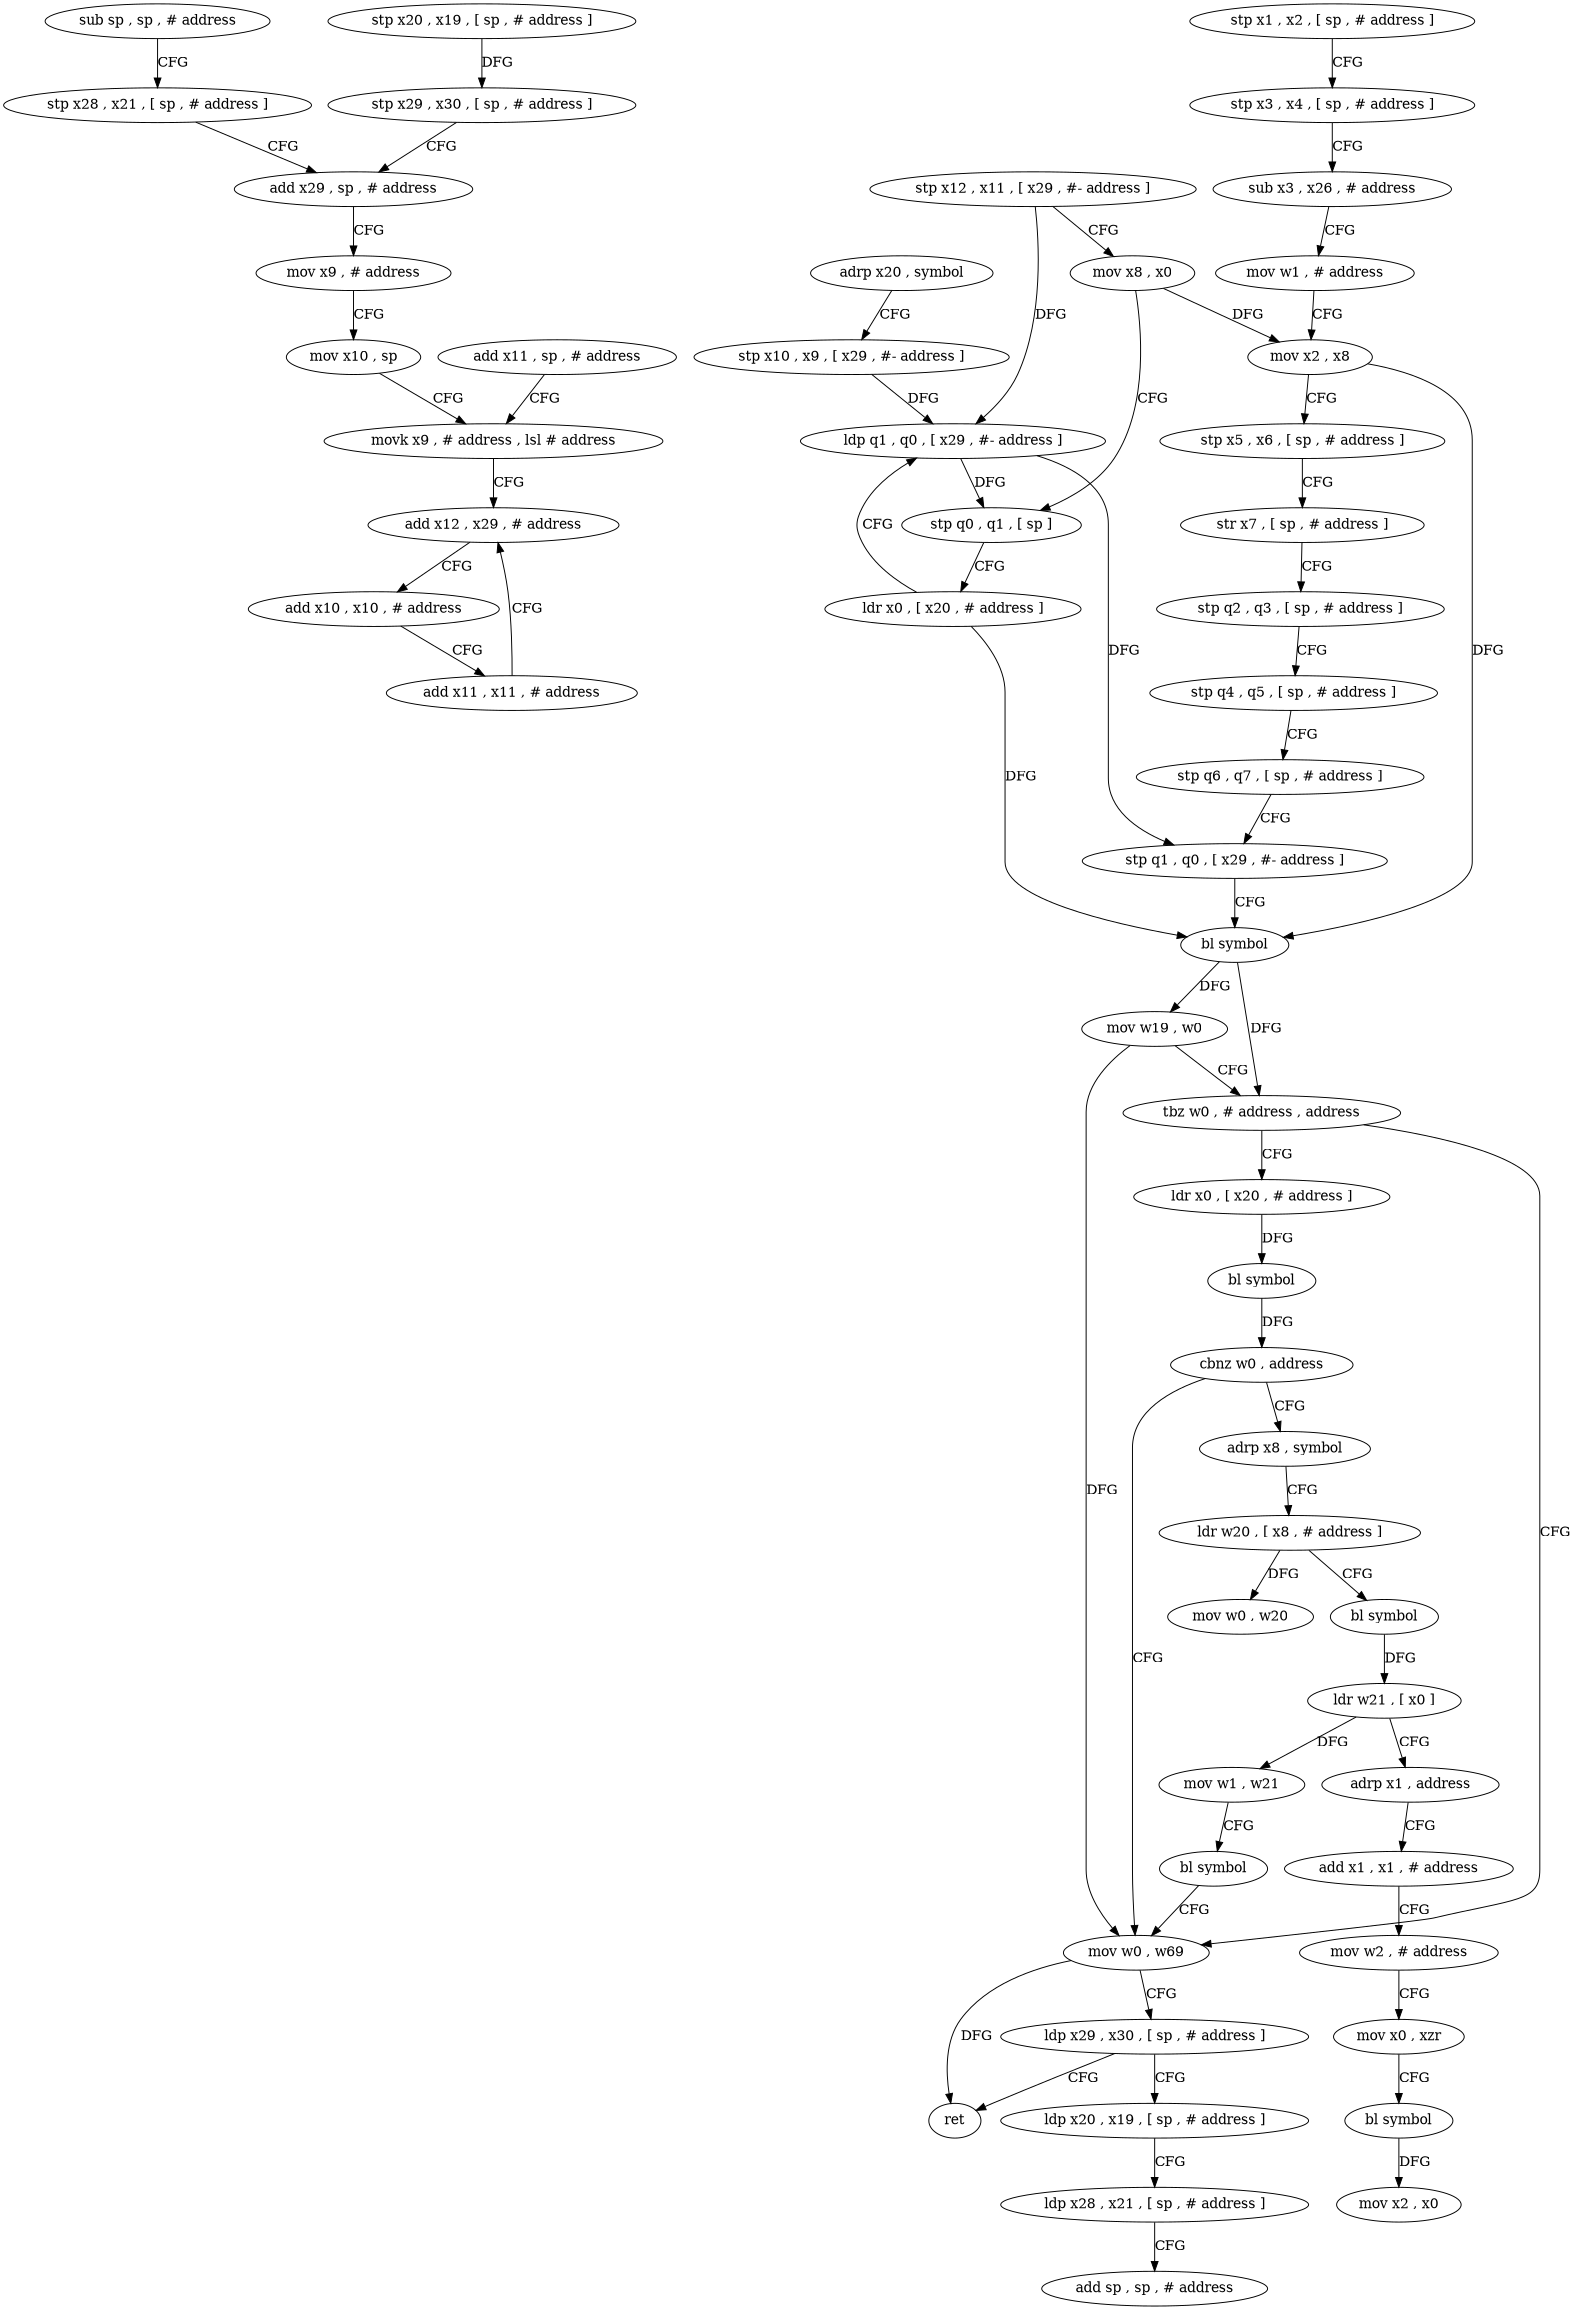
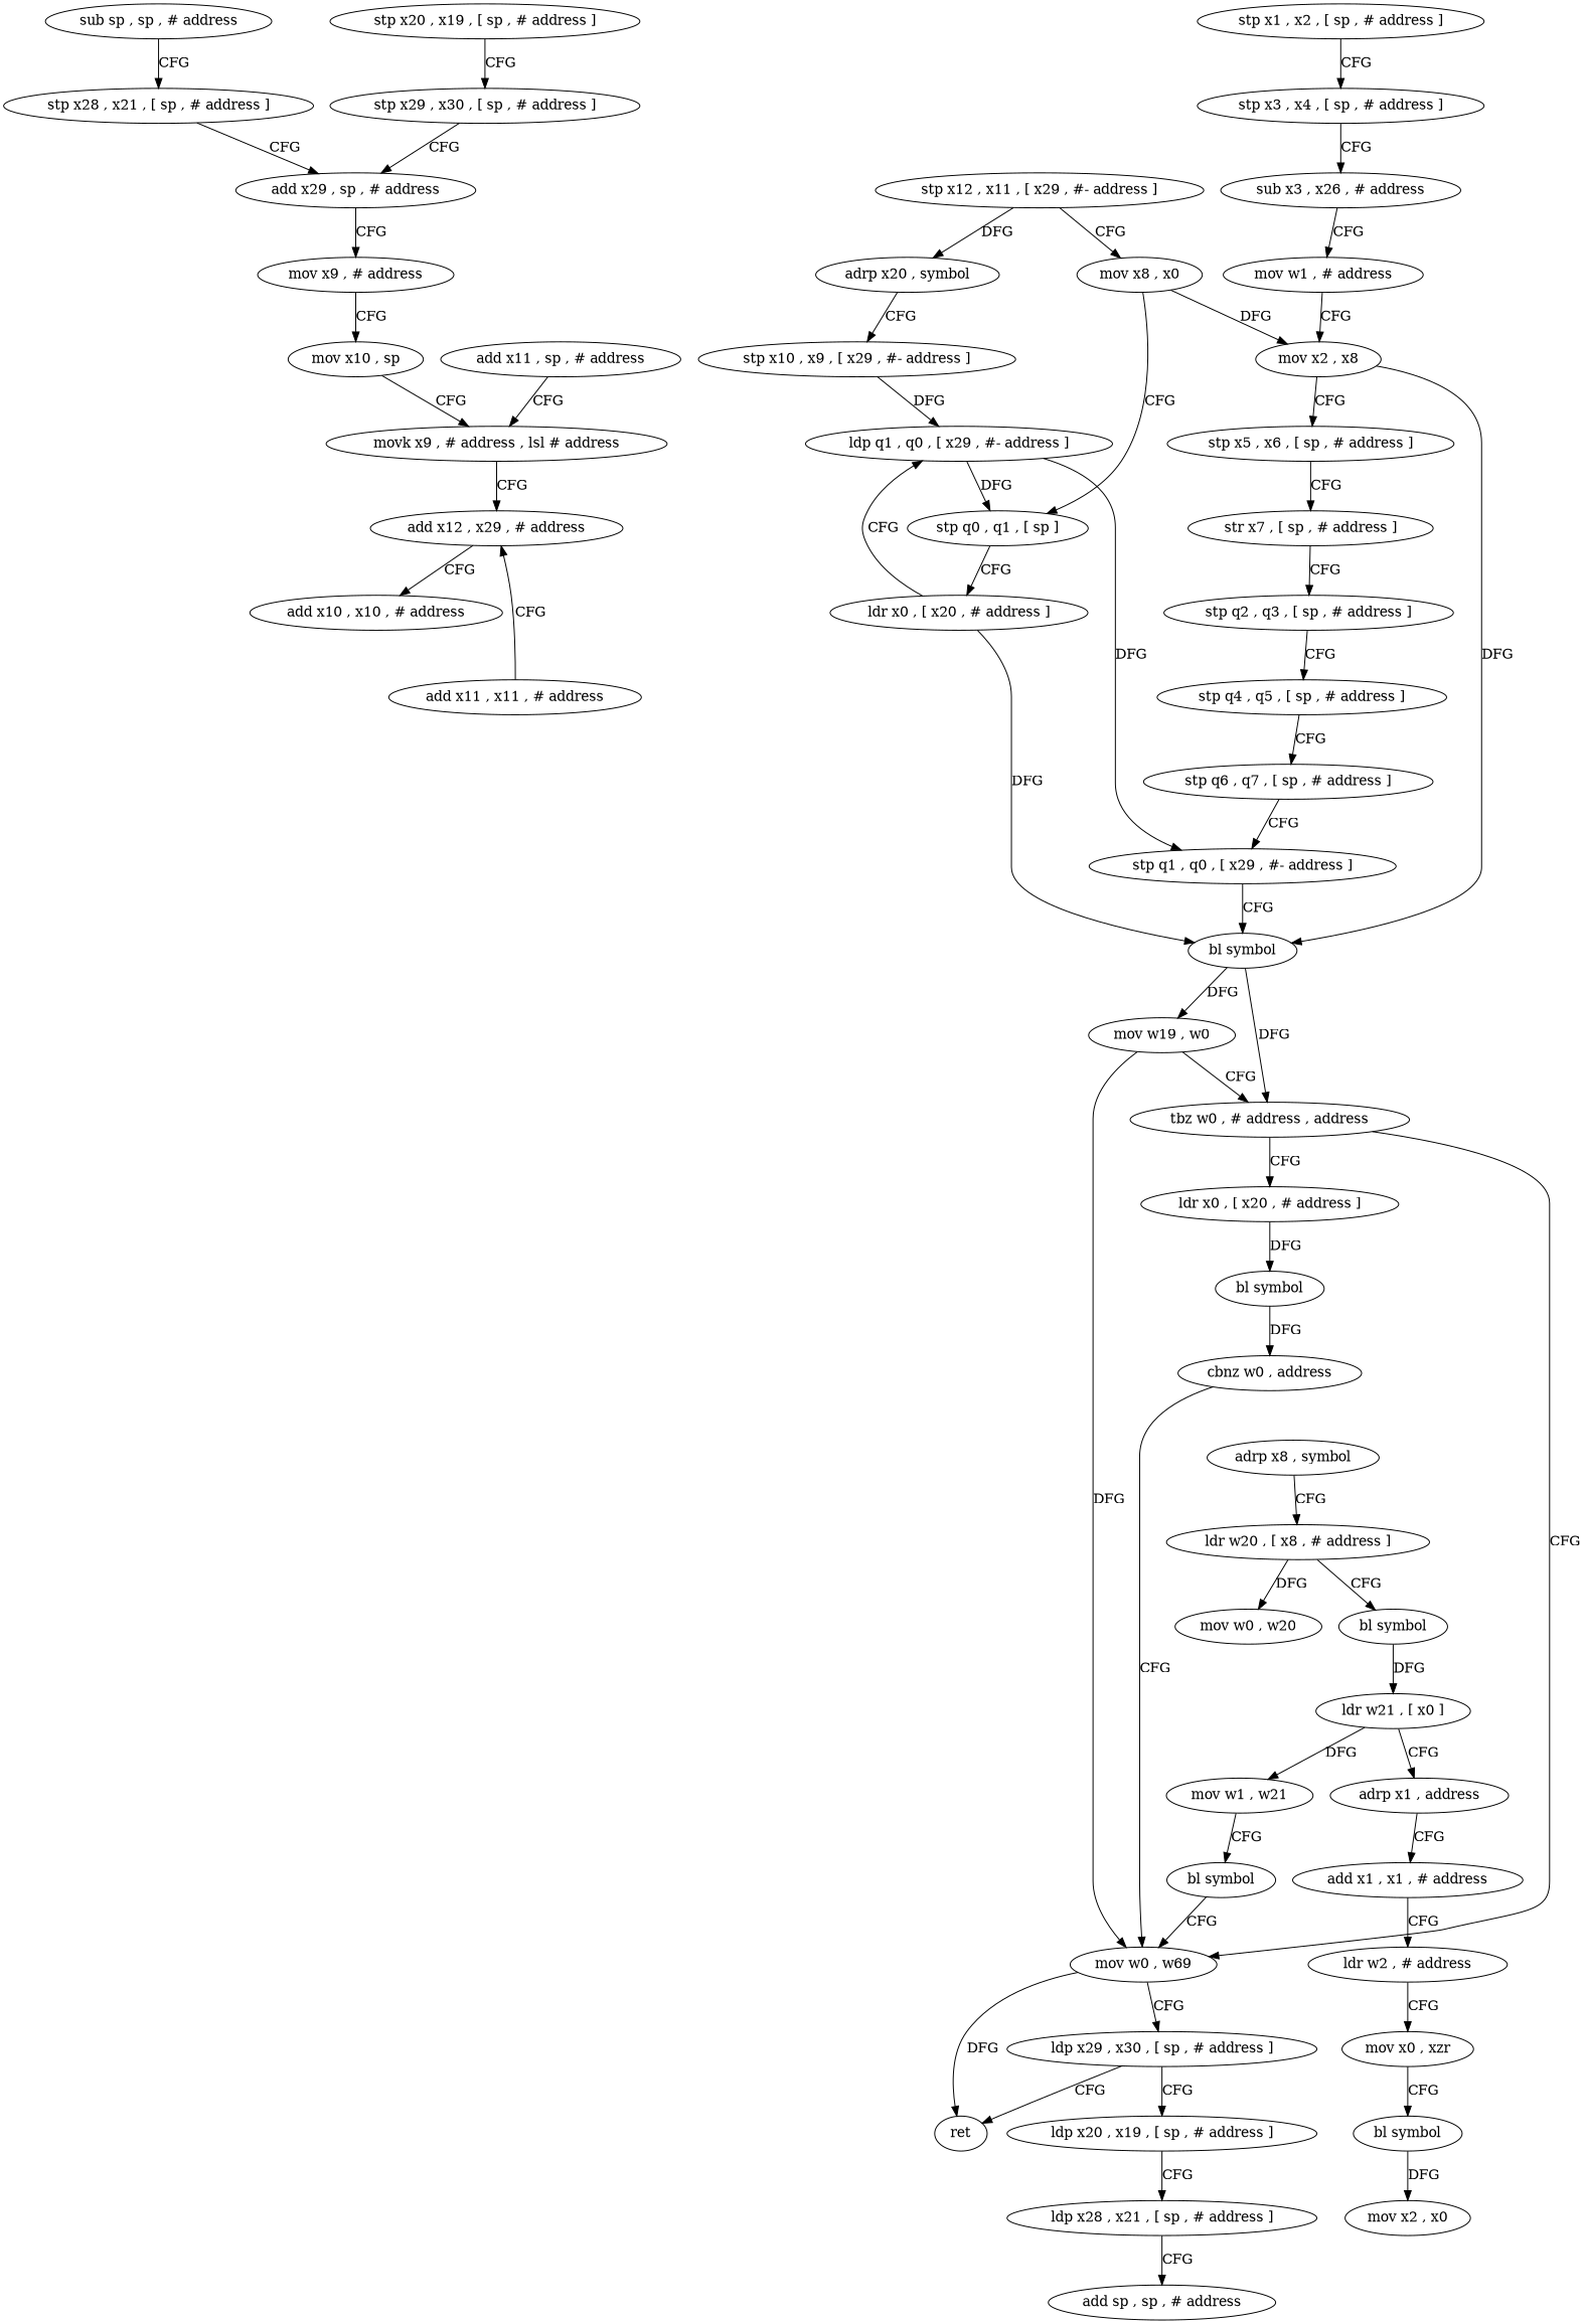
  digraph {
    n1 [label="sub sp , sp , # address"]
    n2 [label="stp x28 , x21 , [ sp , # address ]"]
    n3 [label="add x29 , sp , # address"]
    n4 [label="stp x20 , x19 , [ sp , # address ]"]
    n5 [label="stp x29 , x30 , [ sp , # address ]"]
    n6 [label="mov x9 , # address"]
    n7 [label="mov x10 , sp"]
    n8 [label="movk x9 , # address , lsl # address"]
    n9 [label="add x11 , sp , # address"]
    n10 [label="add x12 , x29 , # address"]
    n11 [label="add x10 , x10 , # address"]
    n12 [label="add x11 , x11 , # address"]
    n13 [label="adrp x20 , symbol"]
    n14 [label="stp x10 , x9 , [ x29 , #- address ]"]
    n15 [label="ldp q1 , q0 , [ x29 , #- address ]"]
    n16 [label="stp x12 , x11 , [ x29 , #- address ]"]
    n17 [label="mov x8 , x0"]
    n18 [label="stp q0 , q1 , [ sp ]"]
    n19 [label="stp q1 , q0 , [ x29 , #- address ]"]
    n20 [label="mov x2 , x8"]
    n21 [label="ldr x0 , [ x20 , # address ]"]
    n22 [label="bl symbol"]
    n23 [label="stp x5 , x6 , [ sp , # address ]"]
    n24 [label="mov w19 , w0"]
    n25 [label="tbz w0 , # address , address"]
    n26 [label="stp x1 , x2 , [ sp , # address ]"]
    n27 [label="stp x3 , x4 , [ sp , # address ]"]
    n28 [label="sub x3 , x26 , # address"]
    n29 [label="mov w1 , # address"]
    n30 [label="str x7 , [ sp , # address ]"]
    n31 [label="stp q2 , q3 , [ sp , # address ]"]
    n32 [label="stp q4 , q5 , [ sp , # address ]"]
    n33 [label="stp q6 , q7 , [ sp , # address ]"]
    n34 [label="mov w0 , w69"]
    n35 [label="ldr x0 , [ x20 , # address ]"]
    n36 [label="ldp x29 , x30 , [ sp , # address ]"]
    n37 [label=ret]
    n38 [label="bl symbol"]
    n39 [label="ldp x20 , x19 , [ sp , # address ]"]
    n40 [label="cbnz w0 , address"]
    n41 [label="ldp x28 , x21 , [ sp , # address ]"]
    n42 [label="add sp , sp , # address"]
    n43 [label="adrp x8 , symbol"]
    n44 [label="ldr w20 , [ x8 , # address ]"]
    n45 [label="bl symbol"]
    n46 [label="mov w0 , w20"]
    n47 [label="ldr w21 , [ x0 ]"]
    n48 [label="adrp x1 , address"]
    n49 [label="mov w1 , w21"]
    n50 [label="add x1 , x1 , # address"]
    n51 [label="bl symbol"]
-   n52 [label="mov w2 , # address"]
+   n52 [label="ldr w2 , # address"]
    n53 [label="mov x0 , xzr"]
    n54 [label="bl symbol"]
    n55 [label="mov x2 , x0"]
    n1 -> n2 [label=CFG]
    n2 -> n3 [label=CFG]
    n3 -> n6 [label=CFG]
-   n4 -> n5 [label=DFG]
+   n4 -> n5 [label=CFG]
    n5 -> n3 [label=CFG]
    n6 -> n7 [label=CFG]
    n7 -> n8 [label=CFG]
    n8 -> n10 [label=CFG]
    n9 -> n8 [label=CFG]
    n10 -> n11 [label=CFG]
-   n11 -> n12 [label=CFG]
    n12 -> n10 [label=CFG]
    n13 -> n14 [label=CFG]
    n14 -> n15 [label=DFG]
    n15 -> n18 [label=DFG]
    n15 -> n19 [label=DFG]
-   n16 -> n15 [label=DFG]
+   n16 -> n13 [label=DFG]
    n16 -> n17 [label=CFG]
    n17 -> n18 [label=CFG]
    n17 -> n20 [label=DFG]
    n18 -> n21 [label=CFG]
    n19 -> n22 [label=CFG]
    n20 -> n22 [label=DFG]
    n20 -> n23 [label=CFG]
    n21 -> n15 [label=CFG]
    n21 -> n22 [label=DFG]
    n22 -> n24 [label=DFG]
    n22 -> n25 [label=DFG]
    n23 -> n30 [label=CFG]
    n24 -> n25 [label=CFG]
    n24 -> n34 [label=DFG]
    n25 -> n34 [label=CFG]
    n25 -> n35 [label=CFG]
    n26 -> n27 [label=CFG]
    n27 -> n28 [label=CFG]
    n28 -> n29 [label=CFG]
    n29 -> n20 [label=CFG]
    n30 -> n31 [label=CFG]
    n31 -> n32 [label=CFG]
    n32 -> n33 [label=CFG]
    n33 -> n19 [label=CFG]
    n34 -> n36 [label=CFG]
    n34 -> n37 [label=DFG]
    n35 -> n38 [label=DFG]
    n36 -> n37 [label=CFG]
    n36 -> n39 [label=CFG]
    n38 -> n40 [label=DFG]
    n39 -> n41 [label=CFG]
    n40 -> n34 [label=CFG]
-   n40 -> n43 [label=CFG]
    n41 -> n42 [label=CFG]
    n43 -> n44 [label=CFG]
    n44 -> n45 [label=CFG]
    n44 -> n46 [label=DFG]
    n45 -> n47 [label=DFG]
    n47 -> n48 [label=CFG]
    n47 -> n49 [label=DFG]
    n48 -> n50 [label=CFG]
    n49 -> n51 [label=CFG]
    n50 -> n52 [label=CFG]
    n51 -> n34 [label=CFG]
    n52 -> n53 [label=CFG]
    n53 -> n54 [label=CFG]
    n54 -> n55 [label=DFG]
  }
